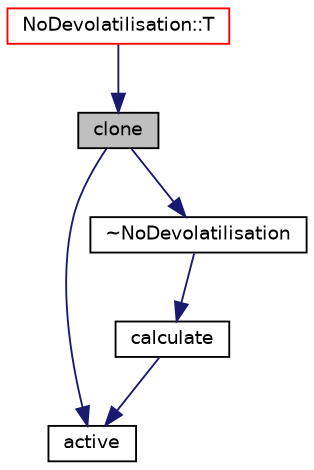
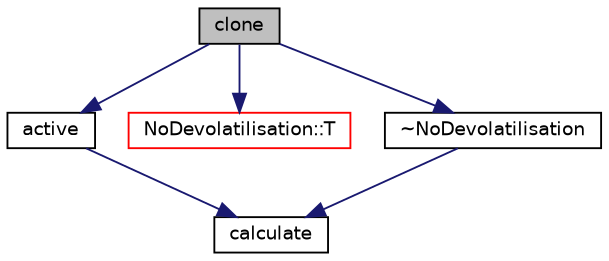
  digraph {
    rankdir=TB
    node [color=black fontname=Helvetica fontsize=10 shape=record]
    edge [color=midnightblue fontname=Helvetica fontsize=10 labelfontname=Helvetica labelfontsize=10 style=solid]
    n1 [fillcolor=grey75 fontcolor=black height=0.2 label=clone style=filled width=0.4]
    n2 [height=0.2 label=active width=0.4]
    n3 [color=red height=0.2 label="NoDevolatilisation::T" width=0.4]
    n4 [height=0.2 label="~NoDevolatilisation" width=0.4]
    n5 [height=0.2 label=calculate width=0.4]
    n1 -> n2
-   n3 -> n1
+   n1 -> n3
    n1 -> n4
-   n5 -> n2
+   n2 -> n5
    n4 -> n5
  }
